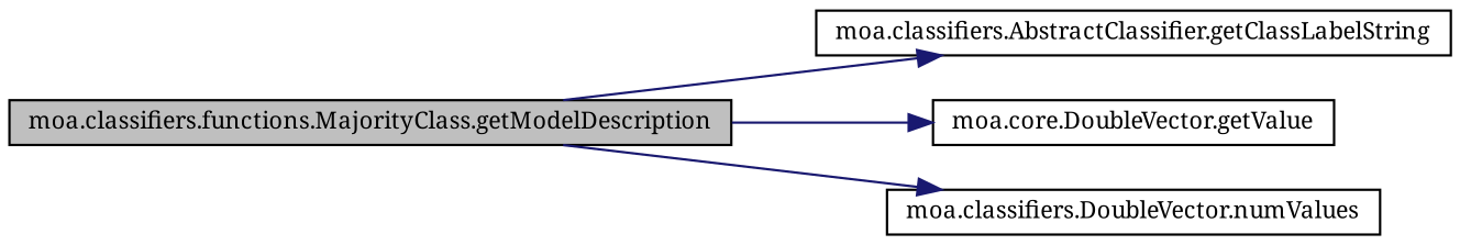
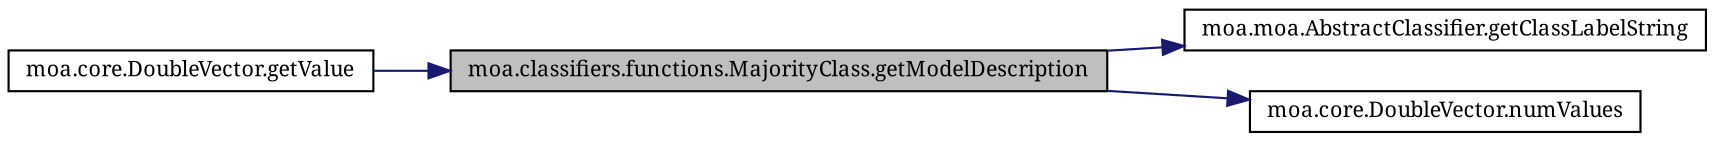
  digraph {
    fontname="Noto Serif"
    rankdir=LR
    node [color=black fillcolor=white fontname="Noto Serif" fontsize=10 shape=record style=filled]
    edge [color=midnightblue fontname="Noto Serif" fontsize=10 labelfontname=Helvetica labelfontsize=10 style=solid]
    n1 [fillcolor=grey75 fontcolor=black height=0.2 label="moa.classifiers.functions.MajorityClass.getModelDescription" width=0.4]
-   n2 [height=0.2 label="moa.classifiers.AbstractClassifier.getClassLabelString" width=0.4]
+   n2 [height=0.2 label="moa.moa.AbstractClassifier.getClassLabelString" width=0.4]
    n3 [height=0.2 label="moa.core.DoubleVector.getValue" width=0.4]
-   n4 [height=0.2 label="moa.classifiers.DoubleVector.numValues" width=0.4]
+   n4 [height=0.2 label="moa.core.DoubleVector.numValues" width=0.4]
    n1 -> n2
-   n1 -> n3
+   n3 -> n1
    n1 -> n4
  }
